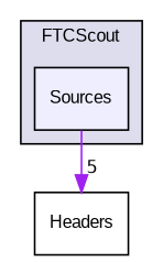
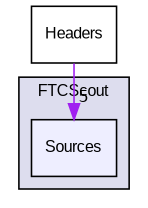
  digraph {
    compound=true
    fontname="Liberation Sans"
    node [fontname="Liberation Sans" fontsize=10 shape=box]
    n1 [fillcolor="#eeeeff" label=Sources pencolor=black style=filled]
    n2 [label=Headers]
    subgraph cluster_1 {
      bgcolor="#ddddee"
      fontsize=10
      label=FTCScout
      pencolor=black
      n1
    }
-   n1 -> n2 [headlabel=5 labeldistance=1.5 labelfontname=Helvetica labelfontsize=10 color=purple fontname="Liberation Sans"]
+   n2 -> n1 [headlabel=5 labeldistance=1.5 labelfontname=Helvetica labelfontsize=10 color=purple fontname="Liberation Sans"]
  }
